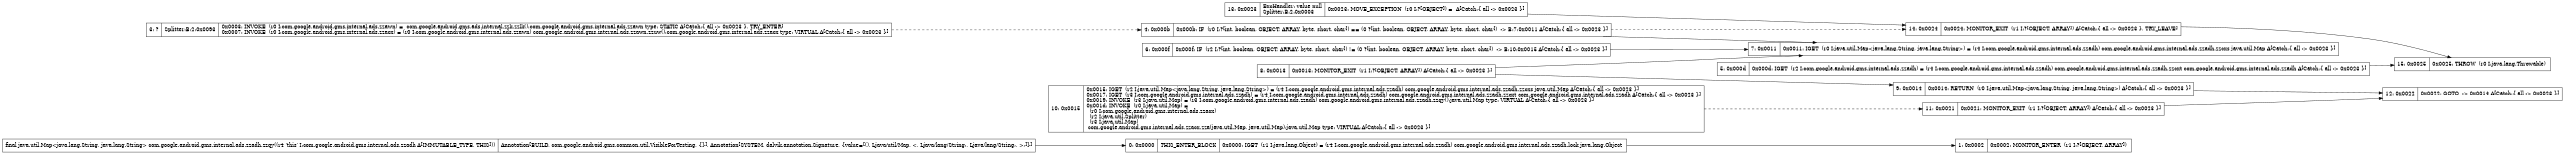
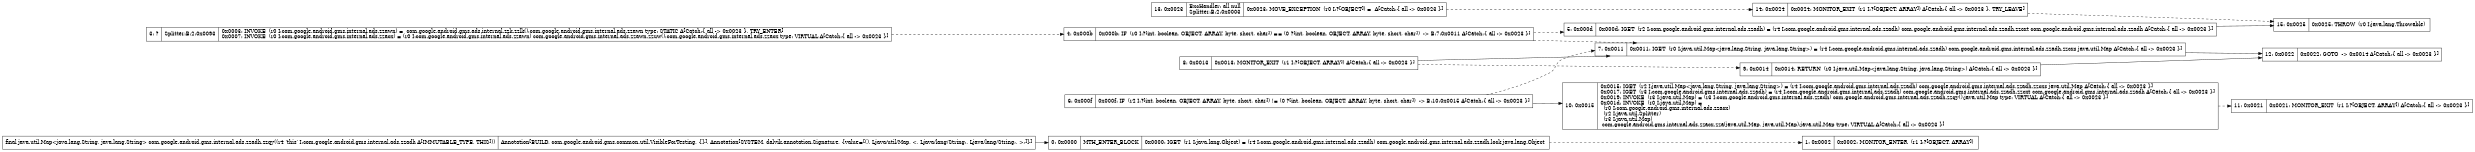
  digraph {
    rankdir=LR
    node [shape=record]
-   n1 [label="{0\:\ 0x0000|THIS_ENTER_BLOCK\l|0x0000: IGET  (r1 I:java.lang.Object) = (r4 I:com.google.android.gms.internal.ads.zzadh) com.google.android.gms.internal.ads.zzadh.lock java.lang.Object \l}"]
+   n1 [label="{0\:\ 0x0000|MTH_ENTER_BLOCK\l|0x0000: IGET  (r1 I:java.lang.Object) = (r4 I:com.google.android.gms.internal.ads.zzadh) com.google.android.gms.internal.ads.zzadh.lock java.lang.Object \l}"]
    n2 [label="{1\:\ 0x0002|0x0002: MONITOR_ENTER  (r1 I:?[OBJECT, ARRAY]) \l}"]
    n3 [label="{3\:\ ?|Splitter:B:2:0x0093\l|0x0003: INVOKE  (r0 I:com.google.android.gms.internal.ads.zzawn) =  com.google.android.gms.ads.internal.zzk.zzlk():com.google.android.gms.internal.ads.zzawn type: STATIC A[Catch:\{ all \-\> 0x0023 \}, TRY_ENTER]\l0x0007: INVOKE  (r0 I:com.google.android.gms.internal.ads.zzacx) = (r0 I:com.google.android.gms.internal.ads.zzawn) com.google.android.gms.internal.ads.zzawn.zzuw():com.google.android.gms.internal.ads.zzacx type: VIRTUAL A[Catch:\{ all \-\> 0x0023 \}]\l}"]
    n4 [label="{4\:\ 0x000b|0x000b: IF  (r0 I:?[int, boolean, OBJECT, ARRAY, byte, short, char]) == (0 ?[int, boolean, OBJECT, ARRAY, byte, short, char])  \-\> B:7:0x0011 A[Catch:\{ all \-\> 0x0023 \}]\l}"]
-   n5 [label="{13\:\ 0x0023|ExcHandler: value null\lSplitter:B:2:0x0003\l|0x0023: MOVE_EXCEPTION  (r0 I:?[OBJECT]) =  A[Catch:\{ all \-\> 0x0023 \}]\l}"]
+   n5 [label="{13\:\ 0x0023|ExcHandler: all null\lSplitter:B:2:0x0003\l|0x0023: MOVE_EXCEPTION  (r0 I:?[OBJECT]) =  A[Catch:\{ all \-\> 0x0023 \}]\l}"]
    n6 [label="{14\:\ 0x0024|0x0024: MONITOR_EXIT  (r1 I:?[OBJECT, ARRAY]) A[Catch:\{ all \-\> 0x0023 \}, TRY_LEAVE]\l}"]
    n7 [label="{5\:\ 0x000d|0x000d: IGET  (r2 I:com.google.android.gms.internal.ads.zzadh) = (r4 I:com.google.android.gms.internal.ads.zzadh) com.google.android.gms.internal.ads.zzadh.zzcxt com.google.android.gms.internal.ads.zzadh A[Catch:\{ all \-\> 0x0023 \}]\l}"]
    n8 [label="{7\:\ 0x0011|0x0011: IGET  (r0 I:java.util.Map\<java.lang.String, java.lang.String\>) = (r4 I:com.google.android.gms.internal.ads.zzadh) com.google.android.gms.internal.ads.zzadh.zzcxs java.util.Map A[Catch:\{ all \-\> 0x0023 \}]\l}"]
    n9 [label="{15\:\ 0x0025|0x0025: THROW  (r0 I:java.lang.Throwable) \l}"]
    n10 [label="{6\:\ 0x000f|0x000f: IF  (r2 I:?[int, boolean, OBJECT, ARRAY, byte, short, char]) != (0 ?[int, boolean, OBJECT, ARRAY, byte, short, char])  \-\> B:10:0x0015 A[Catch:\{ all \-\> 0x0023 \}]\l}"]
    n11 [label="{10\:\ 0x0015|0x0015: IGET  (r2 I:java.util.Map\<java.lang.String, java.lang.String\>) = (r4 I:com.google.android.gms.internal.ads.zzadh) com.google.android.gms.internal.ads.zzadh.zzcxs java.util.Map A[Catch:\{ all \-\> 0x0023 \}]\l0x0017: IGET  (r3 I:com.google.android.gms.internal.ads.zzadh) = (r4 I:com.google.android.gms.internal.ads.zzadh) com.google.android.gms.internal.ads.zzadh.zzcxt com.google.android.gms.internal.ads.zzadh A[Catch:\{ all \-\> 0x0023 \}]\l0x0019: INVOKE  (r3 I:java.util.Map) = (r3 I:com.google.android.gms.internal.ads.zzadh) com.google.android.gms.internal.ads.zzadh.zzqy():java.util.Map type: VIRTUAL A[Catch:\{ all \-\> 0x0023 \}]\l0x001d: INVOKE  (r0 I:java.util.Map) = \l  (r0 I:com.google.android.gms.internal.ads.zzacx)\l  (r2 I:java.util.Splitter)\l  (r3 I:java.util.Map)\l com.google.android.gms.internal.ads.zzacx.zza(java.util.Map, java.util.Map):java.util.Map type: VIRTUAL A[Catch:\{ all \-\> 0x0023 \}]\l}"]
    n12 [label="{11\:\ 0x0021|0x0021: MONITOR_EXIT  (r1 I:?[OBJECT, ARRAY]) A[Catch:\{ all \-\> 0x0023 \}]\l}"]
    n13 [label="{8\:\ 0x0013|0x0013: MONITOR_EXIT  (r1 I:?[OBJECT, ARRAY]) A[Catch:\{ all \-\> 0x0023 \}]\l}"]
    n14 [label="{9\:\ 0x0014|0x0014: RETURN  (r0 I:java.util.Map\<java.lang.String, java.lang.String\>) A[Catch:\{ all \-\> 0x0023 \}]\l}"]
    n15 [label="{12\:\ 0x0022|0x0022: GOTO  \-\> 0x0014 A[Catch:\{ all \-\> 0x0023 \}]\l}"]
    n16 [label="{final java.util.Map\<java.lang.String, java.lang.String\> com.google.android.gms.internal.ads.zzadh.zzqy((r4 'this' I:com.google.android.gms.internal.ads.zzadh A[IMMUTABLE_TYPE, THIS]))  | Annotation[BUILD, com.google.android.gms.common.util.VisibleForTesting, \{\}], Annotation[SYSTEM, dalvik.annotation.Signature, \{value=[(), Ljava\/util\/Map, \<, Ljava\/lang\/String;, Ljava\/lang\/String;, \>;]\}]\l}"]
-   n1 -> n2
+   n1 -> n2 [style=dashed]
    n3 -> n4 [style=dashed]
-   n4 -> n6 [style=dashed]
-   n4 -> n8
-   n5 -> n6
-   n6 -> n9
+   n4 -> n7 [style=dashed]
+   n4 -> n8 [style=dashed]
+   n5 -> n6 [style=dashed]
+   n6 -> n9 [style=dashed]
    n7 -> n9
-   n10 -> n8 [style=solid]
+   n10 -> n8 [style=dashed]
+   n10 -> n11
    n11 -> n12 [style=dashed]
-   n12 -> n15
+   n8 -> n15
    n13 -> n8
-   n13 -> n14
+   n13 -> n14 [style=dashed]
    n14 -> n15
    n16 -> n1
  }
